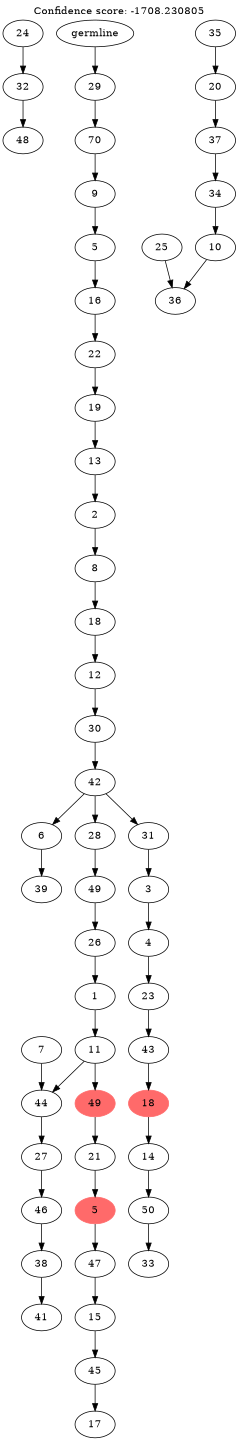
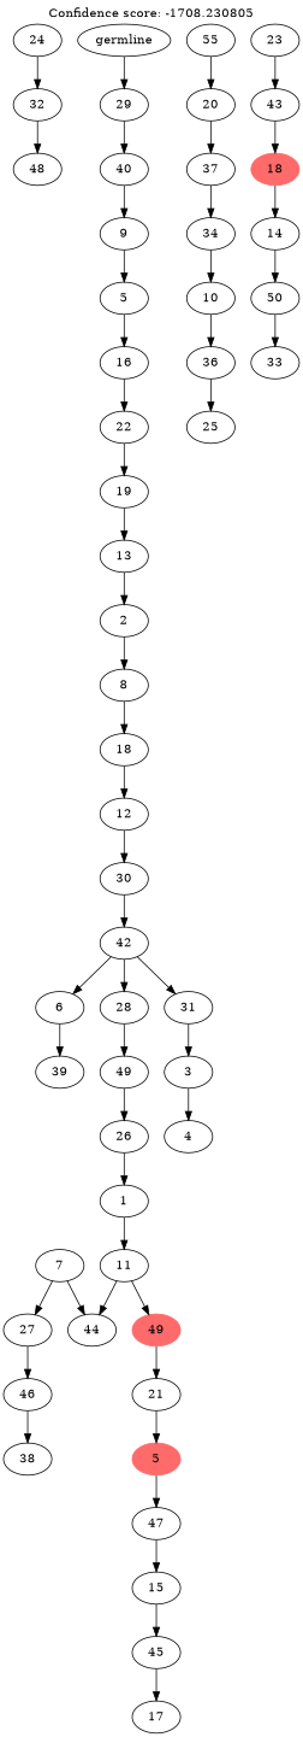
  digraph {
    fontname="DejaVu Serif"
    label="Confidence score: -1708.230805"
    labelloc=t
    node [fontname="DejaVu Serif"]
    edge [fontname="DejaVu Serif"]
    n1 [label=32]
    n2 [label=48]
    n3 [label=24]
    n4 [label=39]
    n5 [label=6]
    n6 [label=45]
    n7 [label=17]
    n8 [label=15]
    n9 [label=47]
    n10 [color=indianred1 label=5 style=filled]
    n11 [label=21]
    n12 [color=indianred1 label=49 style=filled]
    n13 [label=36]
    n14 [label=25]
    n15 [label=10]
    n16 [label=34]
    n17 [label=37]
    n18 [label=20]
-   n19 [label=35]
-   n20 [label=41]
+   n19 [label=55]
    n21 [label=38]
    n22 [label=46]
    n23 [label=27]
    n24 [label=7]
    n25 [label=44]
    n26 [label=11]
    n27 [label=1]
    n28 [label=26]
    n29 [label=49]
    n30 [label=28]
    n31 [label=50]
    n32 [label=33]
    n33 [label=14]
    n34 [color=indianred1 label=18 style=filled]
    n35 [label=43]
    n36 [label=23]
    n37 [label=4]
    n38 [label=3]
    n39 [label=31]
    n40 [label=42]
    n41 [label=30]
    n42 [label=12]
    n43 [label=18]
    n44 [label=8]
    n45 [label=2]
    n46 [label=13]
    n47 [label=19]
    n48 [label=22]
    n49 [label=16]
    n50 [label=5]
    n51 [label=9]
-   n52 [label=70]
+   n52 [label=40]
    n53 [label=29]
    n54 [label=germline]
    n1 -> n2
    n3 -> n1
    n5 -> n4
    n6 -> n7
    n8 -> n6
    n9 -> n8
    n10 -> n9
    n11 -> n10
    n12 -> n11
-   n14 -> n13
+   n13 -> n14
    n15 -> n13
    n16 -> n15
    n17 -> n16
    n18 -> n17
    n19 -> n18
-   n21 -> n20
    n22 -> n21
    n23 -> n22
-   n25 -> n23
+   n24 -> n23
    n24 -> n25
    n26 -> n12
    n26 -> n25
    n27 -> n26
    n28 -> n27
    n29 -> n28
    n30 -> n29
    n31 -> n32
    n33 -> n31
    n34 -> n33
    n35 -> n34
    n36 -> n35
-   n37 -> n36
    n38 -> n37
    n39 -> n38
    n40 -> n5
    n40 -> n30
    n40 -> n39
    n41 -> n40
    n42 -> n41
    n43 -> n42
    n44 -> n43
    n45 -> n44
    n46 -> n45
    n47 -> n46
    n48 -> n47
    n49 -> n48
    n50 -> n49
    n51 -> n50
    n52 -> n51
    n53 -> n52
    n54 -> n53
  }
